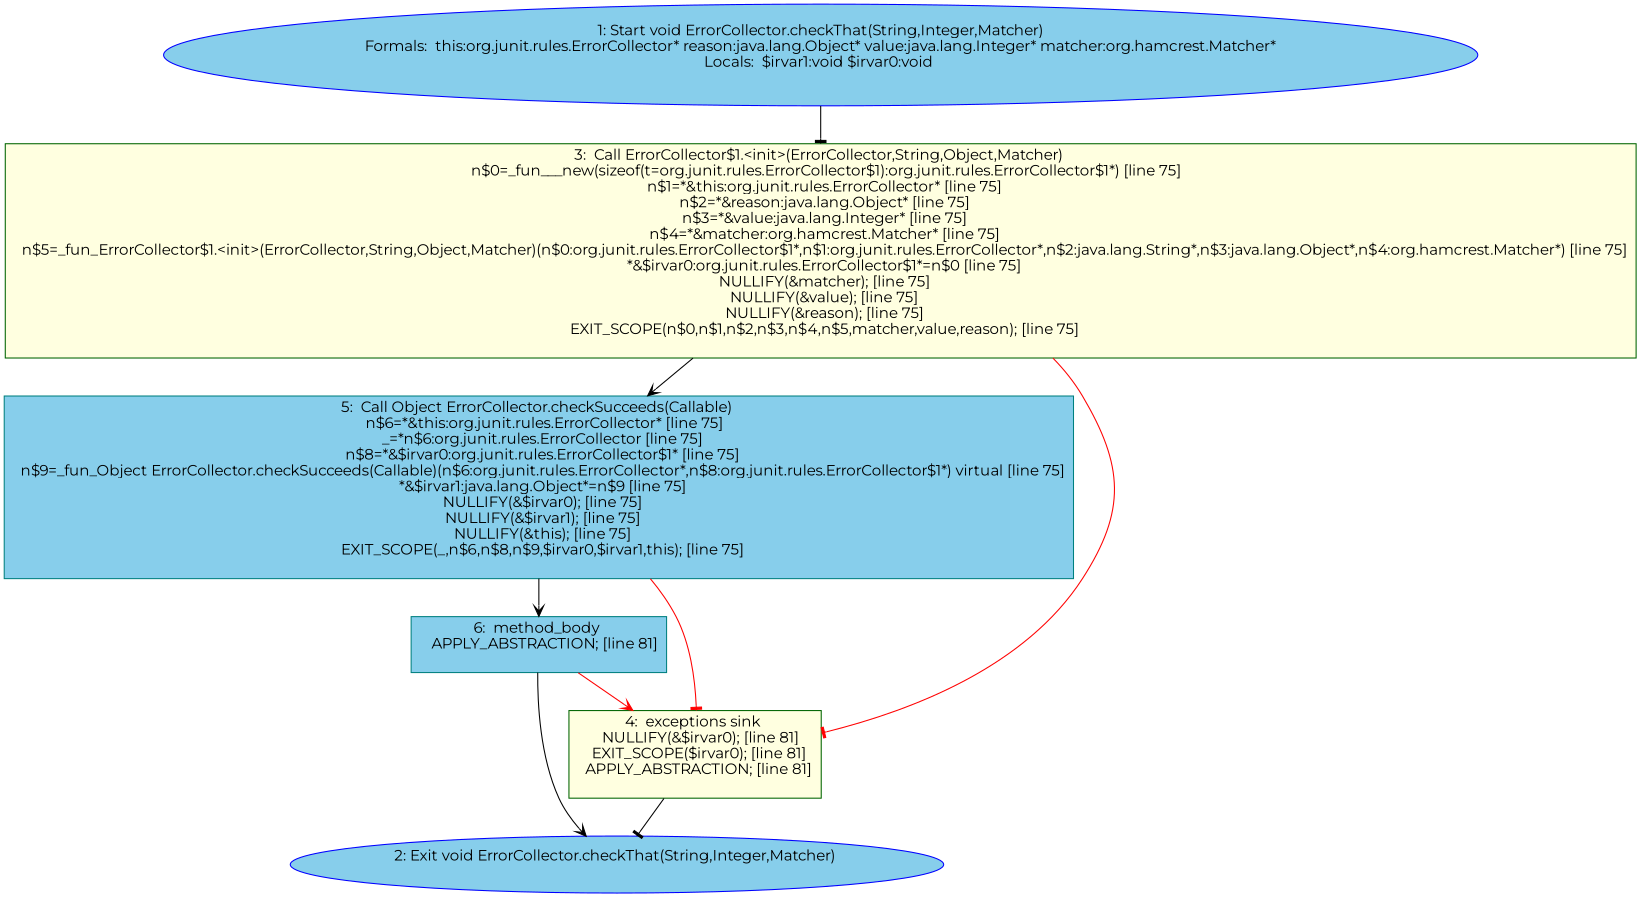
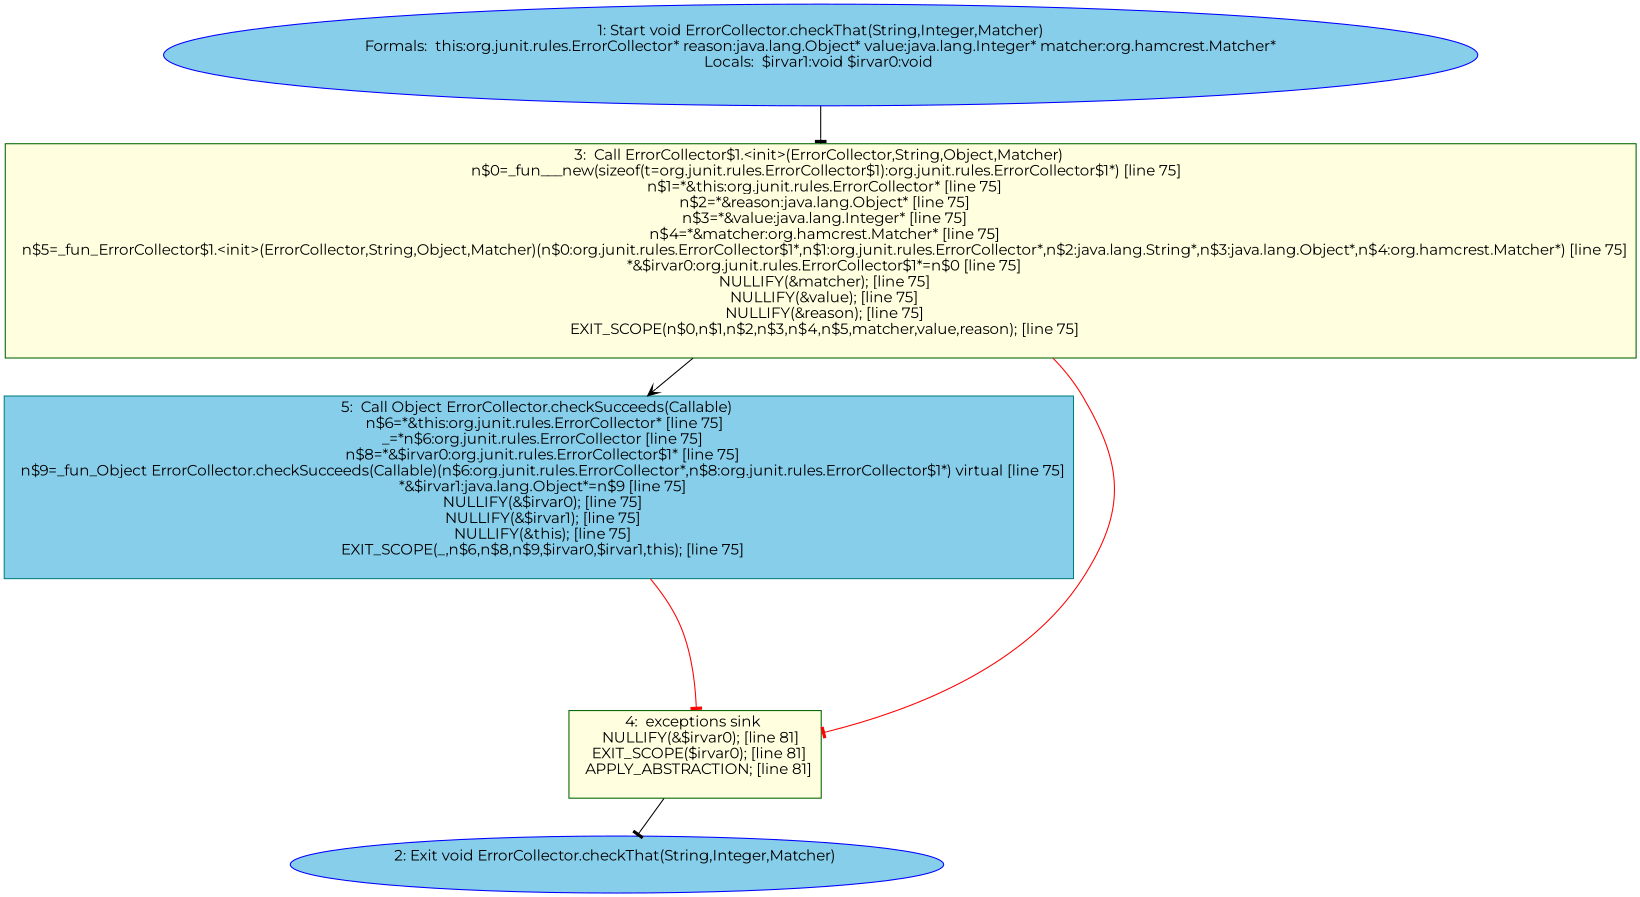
  digraph {
    fontname=Montserrat
    node [color=blue style=filled fillcolor=skyblue fontname=Montserrat shape=box]
    edge [arrowhead=tee fontname=Montserrat]
    n1 [label="1: Start void ErrorCollector.checkThat(String,Integer,Matcher)\nFormals:  this:org.junit.rules.ErrorCollector* reason:java.lang.Object* value:java.lang.Integer* matcher:org.hamcrest.Matcher*\nLocals:  $irvar1:void $irvar0:void \n  " shape=""]
    n2 [label="3:  Call ErrorCollector$1.<init>(ErrorCollector,String,Object,Matcher) \n   n$0=_fun___new(sizeof(t=org.junit.rules.ErrorCollector$1):org.junit.rules.ErrorCollector$1*) [line 75]\n  n$1=*&this:org.junit.rules.ErrorCollector* [line 75]\n  n$2=*&reason:java.lang.Object* [line 75]\n  n$3=*&value:java.lang.Integer* [line 75]\n  n$4=*&matcher:org.hamcrest.Matcher* [line 75]\n  n$5=_fun_ErrorCollector$1.<init>(ErrorCollector,String,Object,Matcher)(n$0:org.junit.rules.ErrorCollector$1*,n$1:org.junit.rules.ErrorCollector*,n$2:java.lang.String*,n$3:java.lang.Object*,n$4:org.hamcrest.Matcher*) [line 75]\n  *&$irvar0:org.junit.rules.ErrorCollector$1*=n$0 [line 75]\n  NULLIFY(&matcher); [line 75]\n  NULLIFY(&value); [line 75]\n  NULLIFY(&reason); [line 75]\n  EXIT_SCOPE(n$0,n$1,n$2,n$3,n$4,n$5,matcher,value,reason); [line 75]\n " fillcolor=lightyellow color=darkgreen]
    n3 [label="5:  Call Object ErrorCollector.checkSucceeds(Callable) \n   n$6=*&this:org.junit.rules.ErrorCollector* [line 75]\n  _=*n$6:org.junit.rules.ErrorCollector [line 75]\n  n$8=*&$irvar0:org.junit.rules.ErrorCollector$1* [line 75]\n  n$9=_fun_Object ErrorCollector.checkSucceeds(Callable)(n$6:org.junit.rules.ErrorCollector*,n$8:org.junit.rules.ErrorCollector$1*) virtual [line 75]\n  *&$irvar1:java.lang.Object*=n$9 [line 75]\n  NULLIFY(&$irvar0); [line 75]\n  NULLIFY(&$irvar1); [line 75]\n  NULLIFY(&this); [line 75]\n  EXIT_SCOPE(_,n$6,n$8,n$9,$irvar0,$irvar1,this); [line 75]\n " color=teal]
    n4 [label="4:  exceptions sink \n   NULLIFY(&$irvar0); [line 81]\n  EXIT_SCOPE($irvar0); [line 81]\n  APPLY_ABSTRACTION; [line 81]\n " fillcolor=lightyellow color=darkgreen]
    n5 [label="2: Exit void ErrorCollector.checkThat(String,Integer,Matcher) \n  " shape=""]
-   n6 [label="6:  method_body \n   APPLY_ABSTRACTION; [line 81]\n " color=teal]
    n1 -> n2
    n2 -> n3 [arrowhead=vee]
    n2 -> n4 [color=red]
    n3 -> n4 [color=red]
-   n3 -> n6 [arrowhead=vee]
    n4 -> n5
-   n6 -> n4 [color=red arrowhead=vee]
-   n6 -> n5 [arrowhead=vee]
  }
